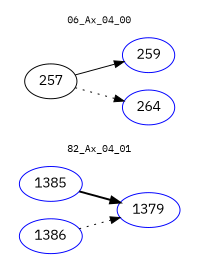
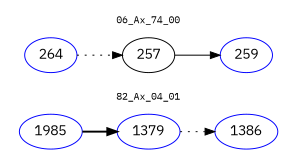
  digraph {
    fontname="IBM Plex Mono"
    rankdir=LR
    node [color=blue fontname="IBM Plex Mono"]
    edge [color=black fontname="IBM Plex Mono" style=dotted]
    n1 [label=1379]
-   n2 [label=1385]
+   n2 [label=1985]
    n3 [label=1386]
    n4 [color=black label=257]
    n5 [label=264]
    n6 [label=259]
    subgraph cluster_1 {
      color=white
      fontsize=10
      label="82_Ax_04_01"
      n1
      n2
      n3
    }
    subgraph cluster_2 {
      color=white
      fontsize=10
-     label="06_Ax_04_00"
+     label="06_Ax_74_00"
      n4
      n5
      n6
    }
-   n3 -> n1
+   n1 -> n3
    n2 -> n1 [style=bold]
-   n4 -> n5
+   n5 -> n4
    n4 -> n6 [style=solid]
  }
